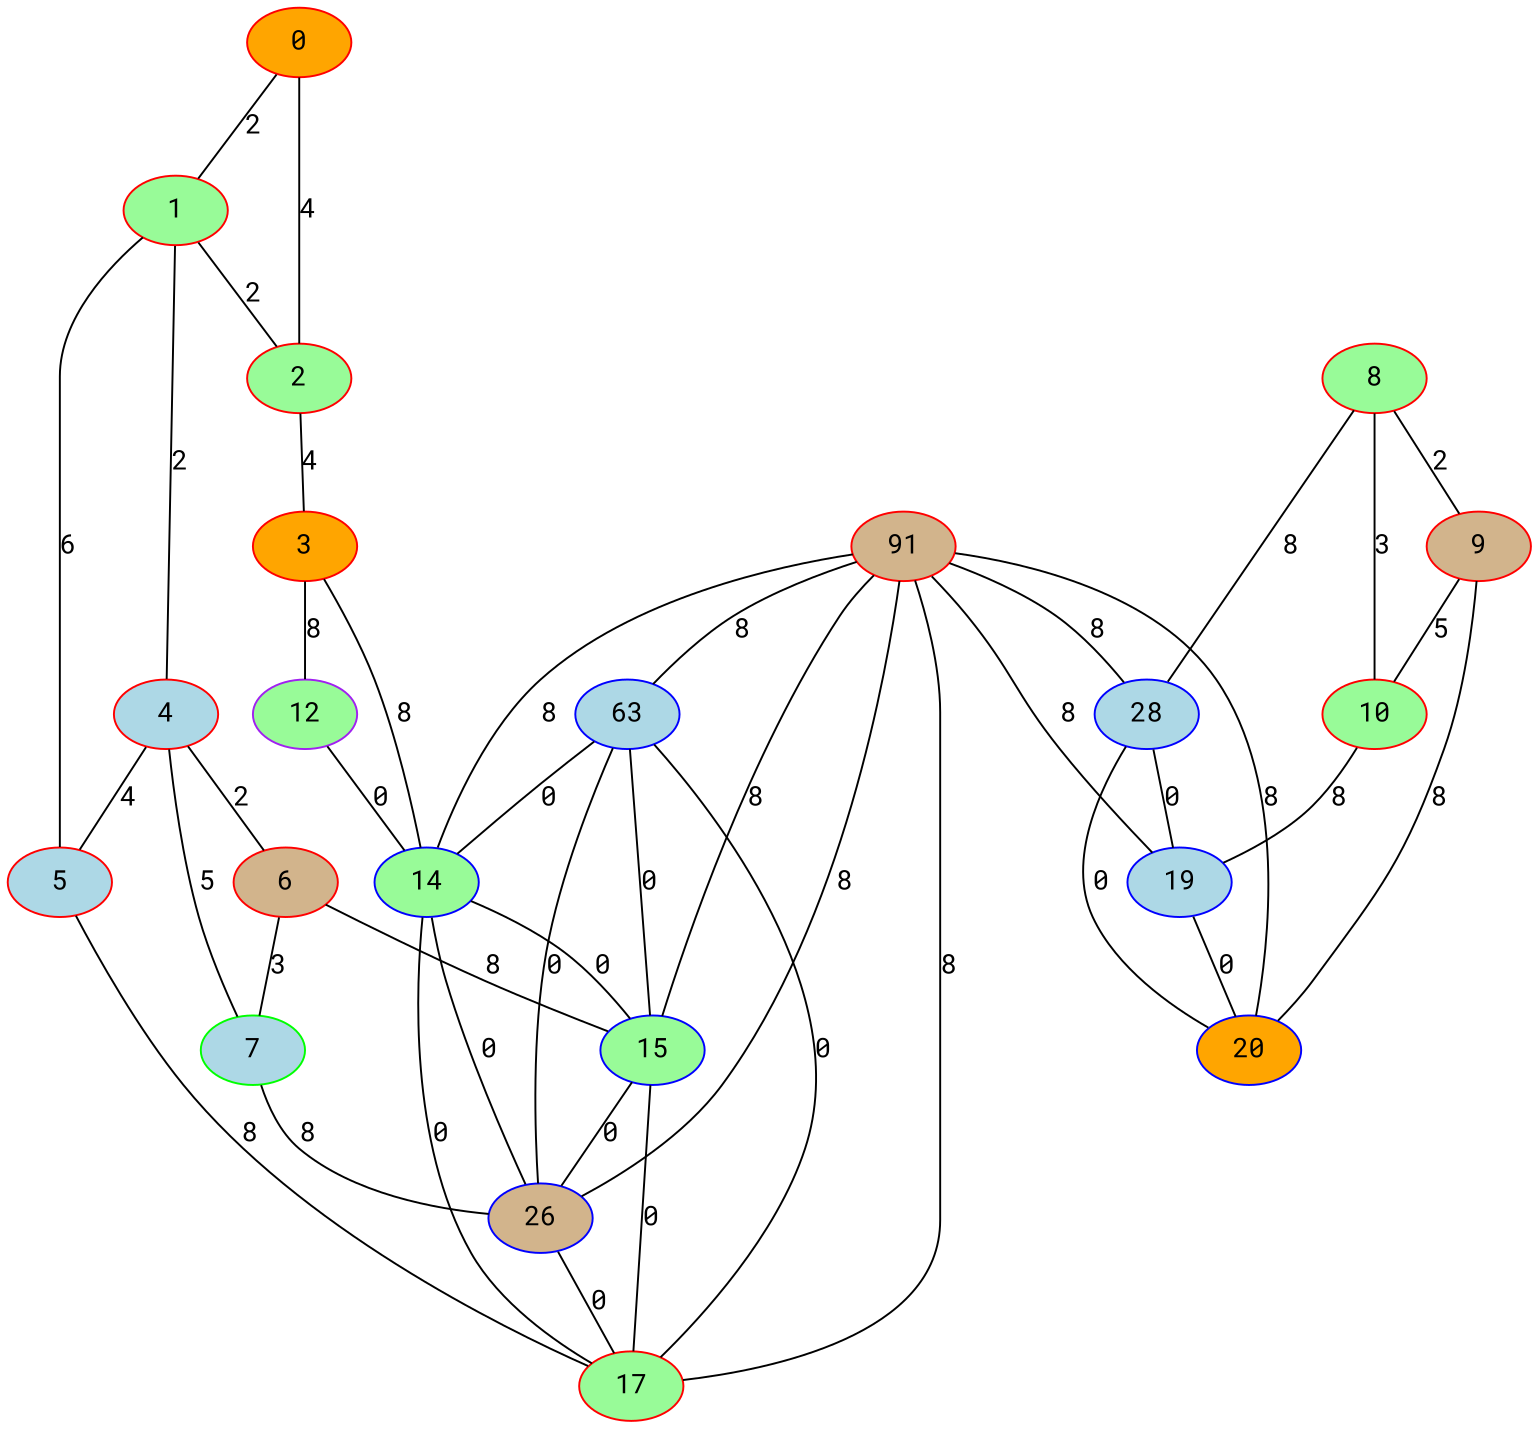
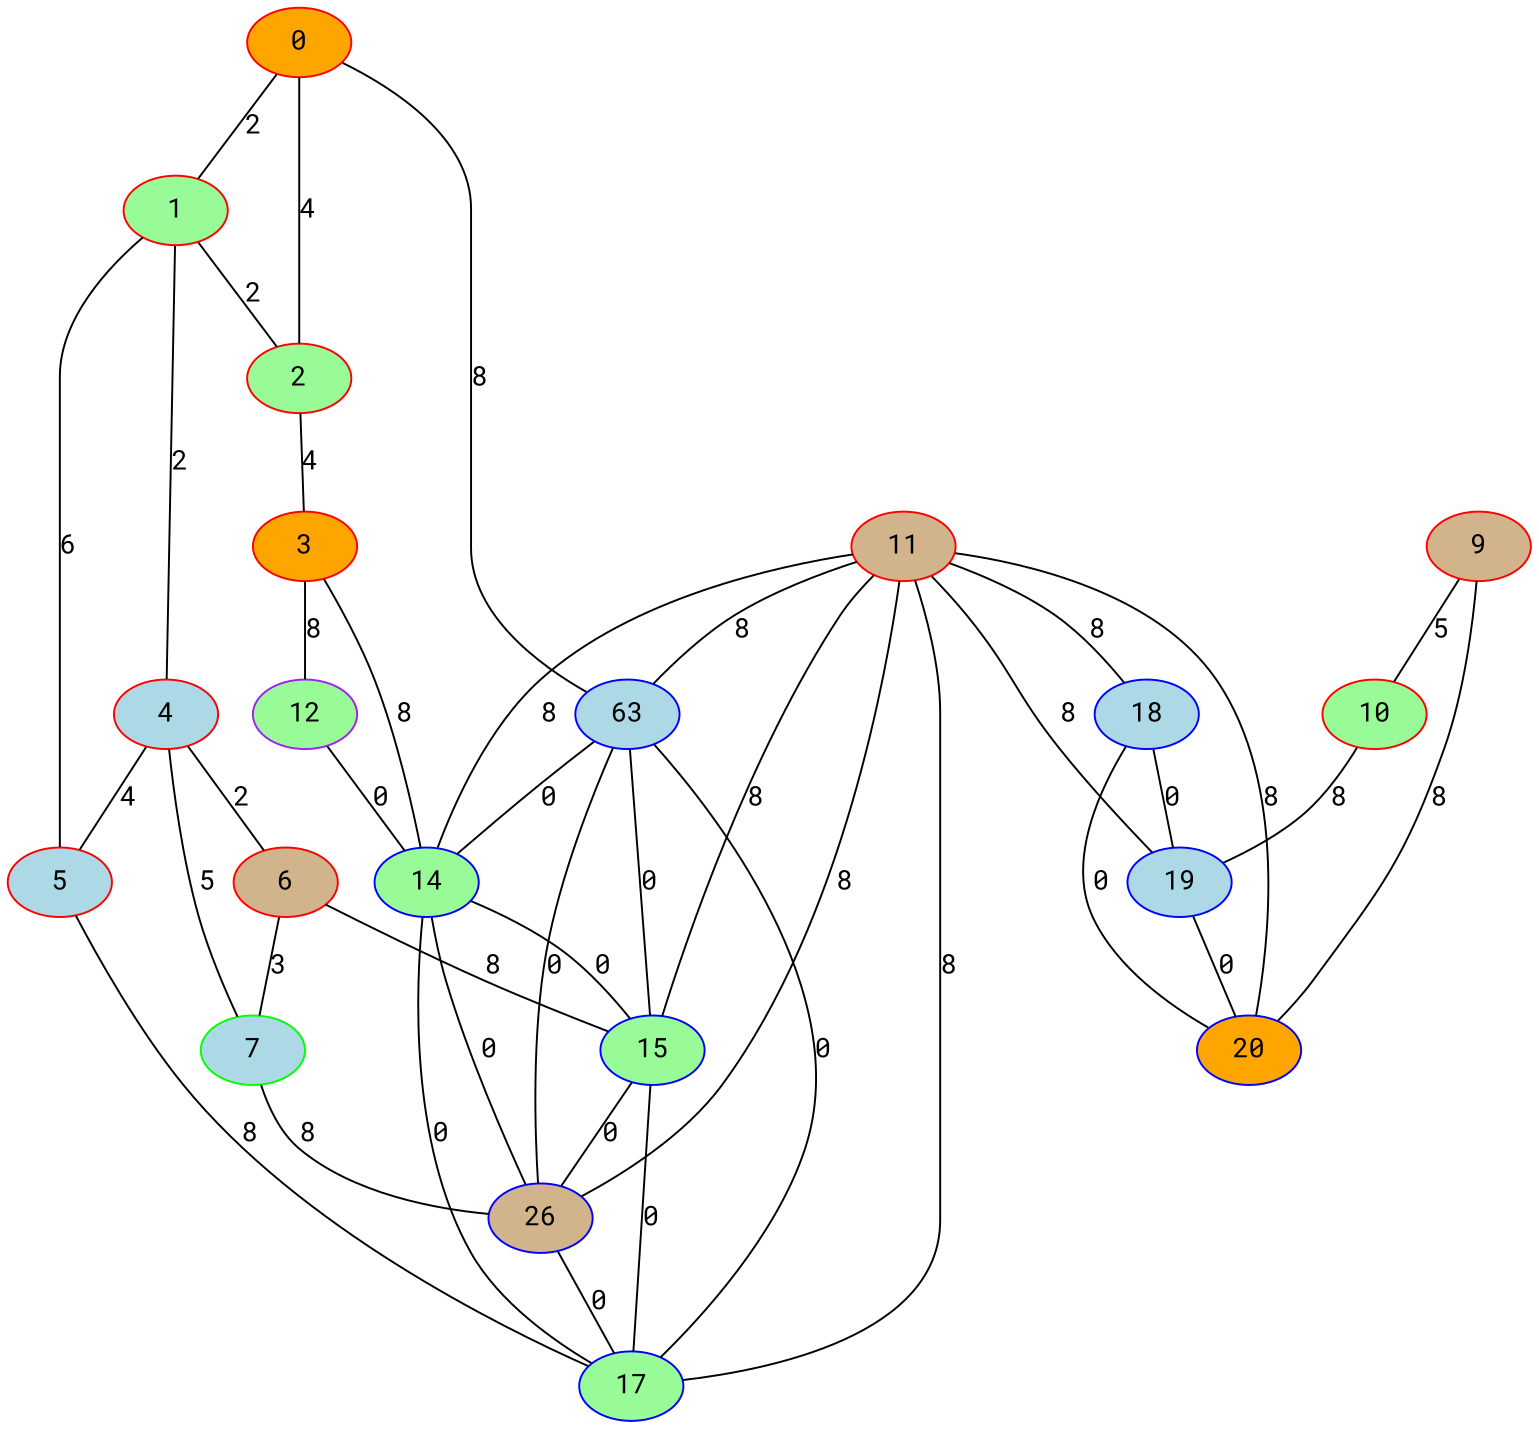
  graph {
    fontname="Roboto Mono"
    node [color=red fillcolor=palegreen fontname="Roboto Mono" style=filled weight=1]
    edge [fontname="Roboto Mono"]
    0 [fillcolor=orange]
    1
    2
    n4 [color=blue fillcolor=lightblue label=63 weight=3]
    4 [fillcolor=lightblue]
    5 [fillcolor=lightblue]
    3 [fillcolor=orange]
    14 [color=blue weight=3]
-   17 [weight=3]
+   17 [color=blue weight=3]
    15 [color=blue weight=3]
    n11 [color=blue fillcolor=tan label=26 weight=3]
    6 [fillcolor=tan]
    7 [color=green fillcolor=lightblue weight=2]
    12 [color=purple weight=4]
    9 [fillcolor=tan]
-   8
    10
-   18 [color=blue fillcolor=lightblue weight=3 label=28]
+   18 [color=blue fillcolor=lightblue weight=3]
    20 [color=blue fillcolor=orange weight=3]
    19 [color=blue fillcolor=lightblue weight=3]
-   11 [fillcolor=tan label=91]
+   11 [fillcolor=tan]
    0 -- 1 [label=2]
    0 -- 2 [label=4]
+   0 -- n4 [label=8]
    1 -- 2 [label=2]
    1 -- 4 [label=2]
    1 -- 5 [label=6]
    2 -- 3 [label=4]
    n4 -- 14 [label=0]
    n4 -- 17 [label=0]
    n4 -- 15 [label=0]
    n4 -- n11 [label=0]
    4 -- 5 [label=4]
    4 -- 6 [label=2]
    4 -- 7 [label=5]
    5 -- 17 [label=8]
    3 -- 14 [label=8]
    3 -- 12 [label=8]
    14 -- 17 [label=0]
    14 -- 15 [label=0]
    14 -- n11 [label=0]
    15 -- 17 [label=0]
    15 -- n11 [label=0]
    n11 -- 17 [label=0]
    6 -- 15 [label=8]
    6 -- 7 [label=3]
    7 -- n11 [label=8]
    12 -- 14 [label=0]
    9 -- 10 [label=5]
    9 -- 20 [label=8]
-   8 -- 9 [label=2]
-   8 -- 10 [label=3]
-   8 -- 18 [label=8]
    10 -- 19 [label=8]
    18 -- 20 [label=0]
    18 -- 19 [label=0]
    19 -- 20 [label=0]
    11 -- n4 [label=8]
    11 -- 14 [label=8]
    11 -- 17 [label=8]
    11 -- 15 [label=8]
    11 -- n11 [label=8]
    11 -- 18 [label=8]
    11 -- 20 [label=8]
    11 -- 19 [label=8]
  }
